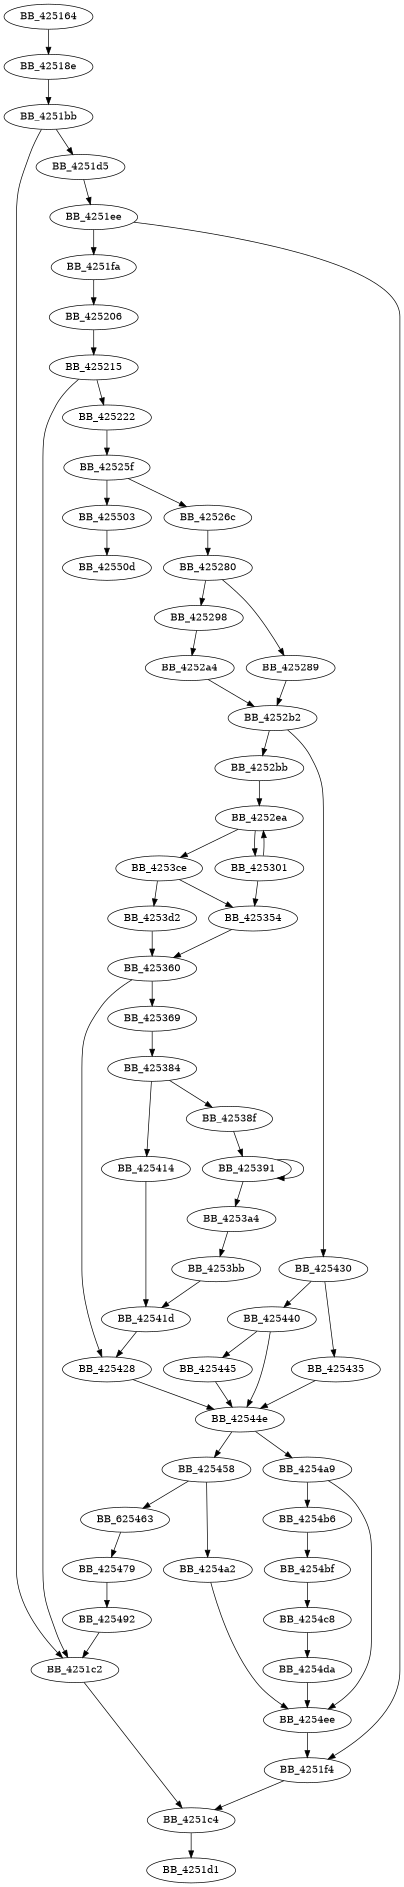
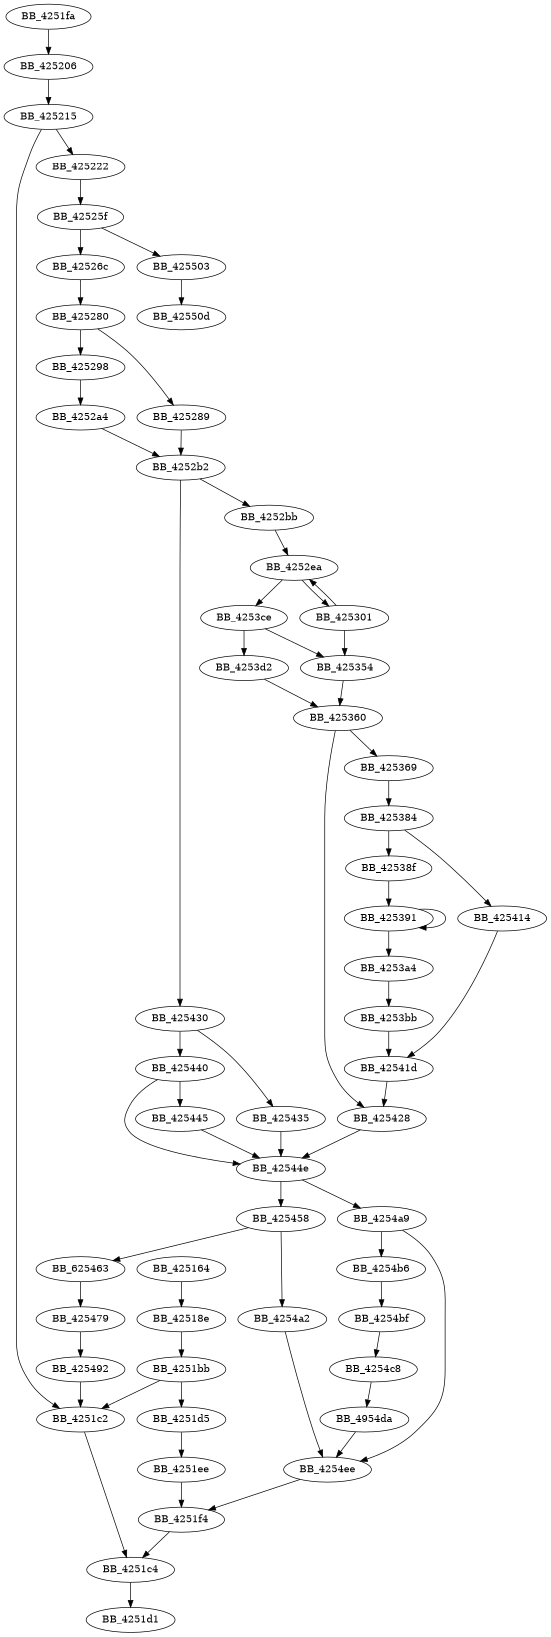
  digraph {
    BB_425164
    BB_42518e
    BB_4251bb
    BB_4251c2
    BB_4251d5
    BB_4251c4
    BB_4251ee
    BB_4251d1
    BB_4251f4
    BB_4251fa
    BB_425206
    n12 [label=BB_425215]
    BB_425222
    BB_42525f
    BB_42526c
    BB_425503
    BB_425280
    BB_42550d
    BB_425298
    BB_425289
    BB_4252a4
    BB_4252b2
    BB_4252bb
    BB_425430
    BB_4252ea
    BB_425435
    BB_425440
    BB_425301
    BB_4253ce
    BB_42544e
    BB_425445
    BB_425354
    BB_4253d2
    BB_425360
    BB_425369
    BB_425428
    BB_425384
    BB_42538f
    BB_425414
    BB_425458
    BB_4254a9
    BB_425391
    BB_42541d
    BB_4253a4
    BB_4253bb
    n46 [label=BB_625463]
    BB_4254a2
    BB_425479
    BB_4254ee
    BB_425492
    BB_4254b6
    BB_4254bf
    BB_4254c8
-   BB_4254da
+   BB_4254da [label=BB_4954da]
    BB_425164 -> BB_42518e
    BB_42518e -> BB_4251bb
    BB_4251bb -> BB_4251c2
    BB_4251bb -> BB_4251d5
    BB_4251c2 -> BB_4251c4
    BB_4251d5 -> BB_4251ee
    BB_4251c4 -> BB_4251d1
    BB_4251ee -> BB_4251f4
-   BB_4251ee -> BB_4251fa
    BB_4251f4 -> BB_4251c4
    BB_4251fa -> BB_425206
    BB_425206 -> n12
    n12 -> BB_4251c2
    n12 -> BB_425222
    BB_425222 -> BB_42525f
    BB_42525f -> BB_42526c
    BB_42525f -> BB_425503
    BB_42526c -> BB_425280
    BB_425503 -> BB_42550d
    BB_425280 -> BB_425298
    BB_425280 -> BB_425289
    BB_425298 -> BB_4252a4
    BB_425289 -> BB_4252b2
    BB_4252a4 -> BB_4252b2
    BB_4252b2 -> BB_4252bb
    BB_4252b2 -> BB_425430
    BB_4252bb -> BB_4252ea
    BB_425430 -> BB_425435
    BB_425430 -> BB_425440
    BB_4252ea -> BB_425301
    BB_4252ea -> BB_4253ce
    BB_425435 -> BB_42544e
    BB_425440 -> BB_42544e
    BB_425440 -> BB_425445
    BB_425301 -> BB_4252ea
    BB_425301 -> BB_425354
    BB_4253ce -> BB_425354
    BB_4253ce -> BB_4253d2
    BB_42544e -> BB_425458
    BB_42544e -> BB_4254a9
    BB_425445 -> BB_42544e
    BB_425354 -> BB_425360
    BB_4253d2 -> BB_425360
    BB_425360 -> BB_425369
    BB_425360 -> BB_425428
    BB_425369 -> BB_425384
    BB_425428 -> BB_42544e
    BB_425384 -> BB_42538f
    BB_425384 -> BB_425414
    BB_42538f -> BB_425391
    BB_425414 -> BB_42541d
    BB_425458 -> n46
    BB_425458 -> BB_4254a2
    BB_4254a9 -> BB_4254ee
    BB_4254a9 -> BB_4254b6
    BB_425391 -> BB_425391
    BB_425391 -> BB_4253a4
    BB_42541d -> BB_425428
    BB_4253a4 -> BB_4253bb
    BB_4253bb -> BB_42541d
    n46 -> BB_425479
    BB_4254a2 -> BB_4254ee
    BB_425479 -> BB_425492
    BB_4254ee -> BB_4251f4
    BB_425492 -> BB_4251c2
    BB_4254b6 -> BB_4254bf
    BB_4254bf -> BB_4254c8
    BB_4254c8 -> BB_4254da
    BB_4254da -> BB_4254ee
  }
